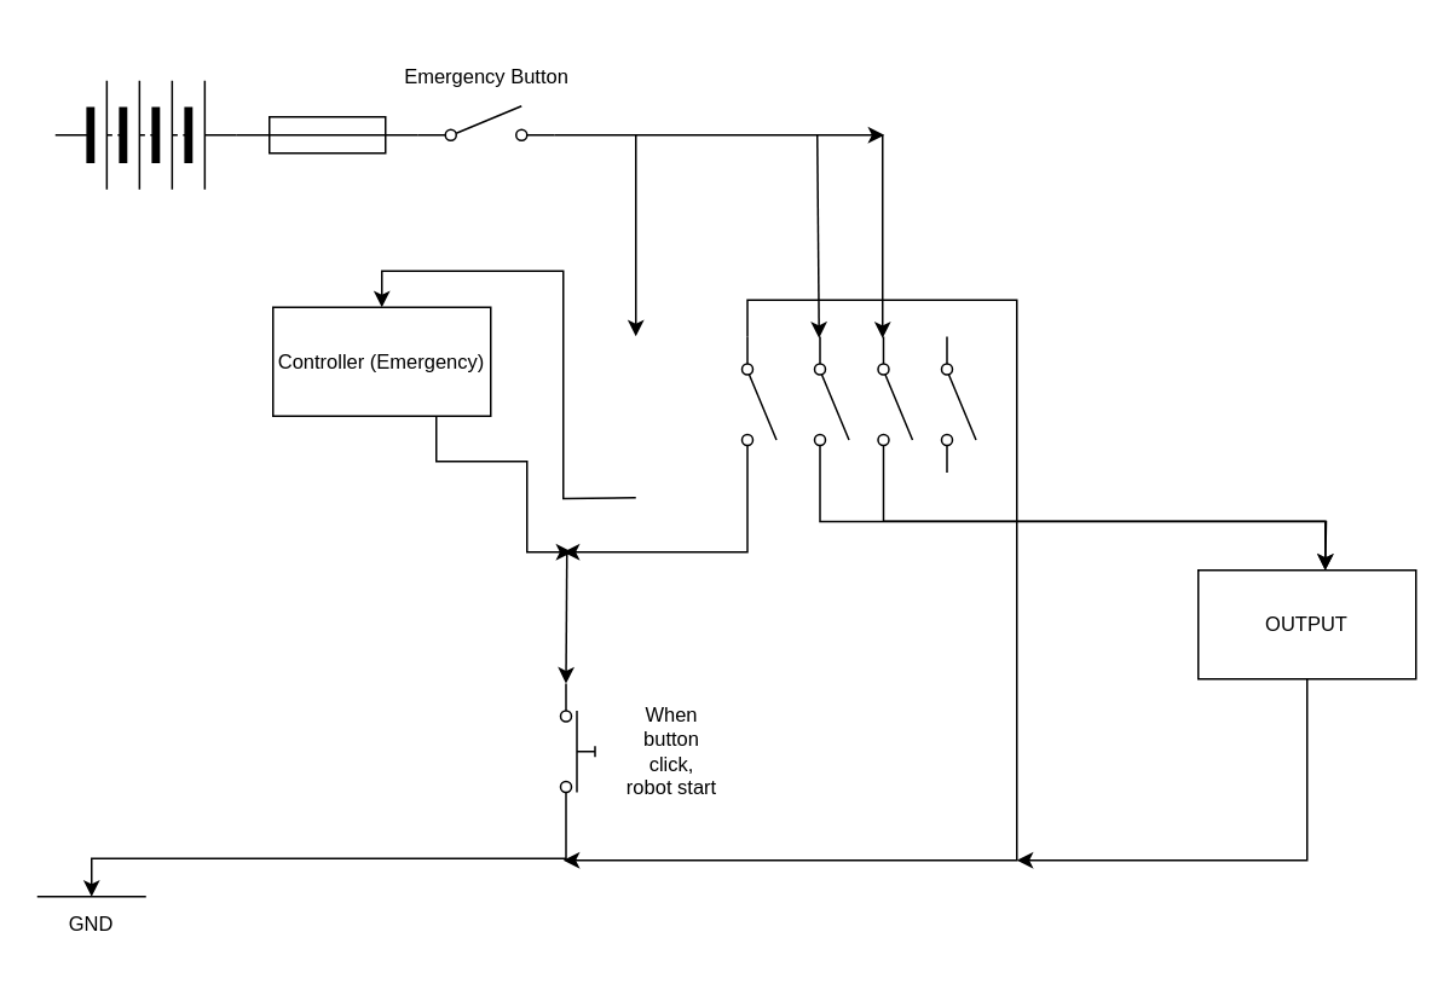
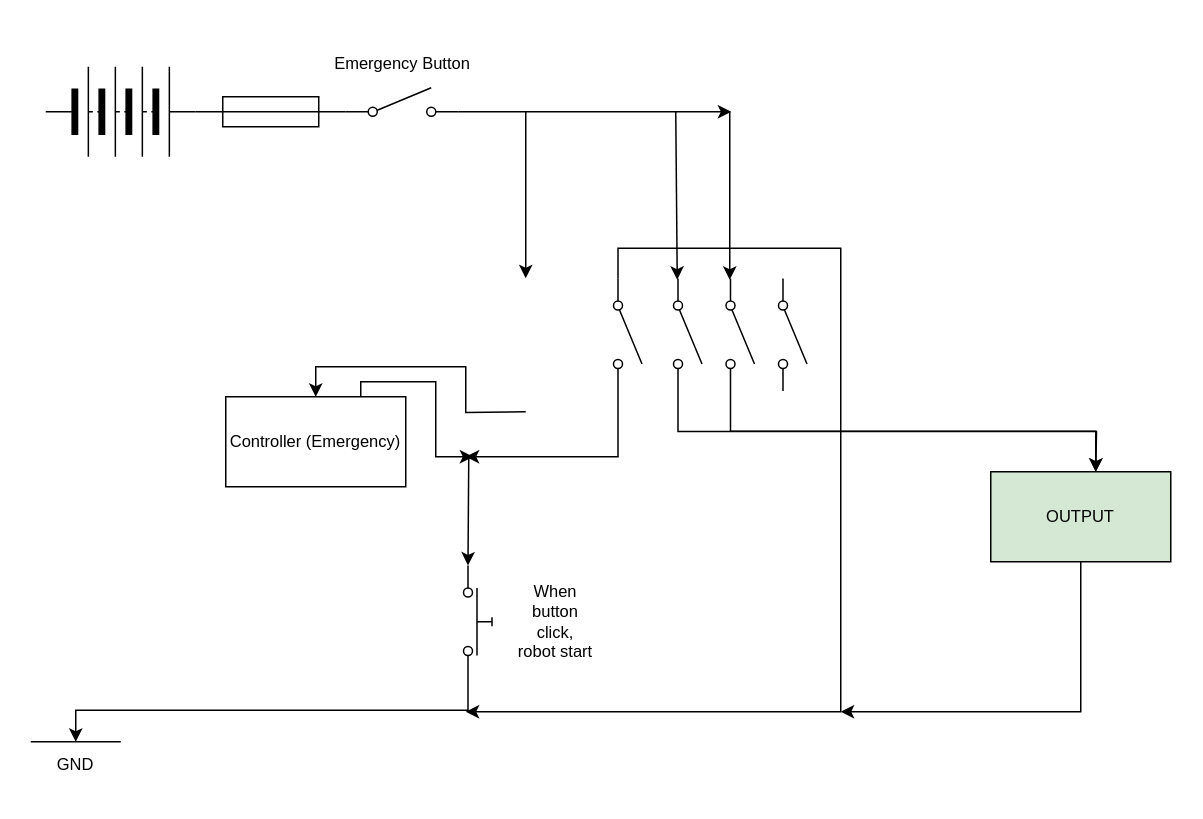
  <mxCell id="0" />
  <mxCell id="1" parent="0" />
  <mxCell id="2" style="edgeStyle=orthogonalEdgeStyle;rounded=0;orthogonalLoop=1;jettySize=auto;html=1;entryX=0.5;entryY=0;entryDx=0;entryDy=0;fontSize=11;" edge="1" parent="1" target="16"><mxGeometry relative="1" as="geometry"><mxPoint x="350" y="270" as="sourcePoint" /></mxGeometry></mxCell>
  <mxCell id="3" style="edgeStyle=orthogonalEdgeStyle;rounded=0;orthogonalLoop=1;jettySize=auto;html=1;exitX=1;exitY=0.8;exitDx=0;exitDy=0;fontSize=11;" edge="1" parent="1" source="6"><mxGeometry relative="1" as="geometry"><mxPoint x="310" y="300" as="targetPoint" /><Array as="points"><mxPoint x="412" y="300" /></Array></mxGeometry></mxCell>
  <mxCell id="4" value="" style="shape=image;verticalLabelPosition=bottom;labelBackgroundColor=default;verticalAlign=top;aspect=fixed;imageAspect=0;image=https://upload.wikimedia.org/wikipedia/commons/thumb/9/92/SPST-NO_relay_symbol.svg/1200px-SPST-NO_relay_symbol.svg.png;" vertex="1" parent="1"><mxGeometry x="340" y="170" width="69" height="97.24" as="geometry" /></mxCell>
  <mxCell id="5" style="edgeStyle=orthogonalEdgeStyle;rounded=0;orthogonalLoop=1;jettySize=auto;html=1;exitX=0;exitY=0.8;exitDx=0;exitDy=0;fontSize=11;" edge="1" parent="1" source="6"><mxGeometry relative="1" as="geometry"><mxPoint x="310" y="470" as="targetPoint" /><Array as="points"><mxPoint x="412" y="161" /><mxPoint x="560" y="161" /><mxPoint x="560" y="470" /></Array></mxGeometry></mxCell>
  <mxCell id="6" value="" style="shape=mxgraph.electrical.electro-mechanical.singleSwitch;aspect=fixed;elSwitchState=off;rotation=-90;direction=west;" vertex="1" parent="1"><mxGeometry x="380" y="208.62" width="75" height="20" as="geometry" /></mxCell>
  <mxCell id="7" style="edgeStyle=orthogonalEdgeStyle;rounded=0;orthogonalLoop=1;jettySize=auto;html=1;exitX=1;exitY=0.8;exitDx=0;exitDy=0;fontSize=11;" edge="1" parent="1" source="8"><mxGeometry relative="1" as="geometry"><mxPoint x="730" y="310" as="targetPoint" /></mxGeometry></mxCell>
  <mxCell id="8" value="" style="shape=mxgraph.electrical.electro-mechanical.singleSwitch;aspect=fixed;elSwitchState=off;rotation=-90;direction=west;" vertex="1" parent="1"><mxGeometry x="420" y="208.62" width="75" height="20" as="geometry" /></mxCell>
  <mxCell id="9" style="edgeStyle=orthogonalEdgeStyle;rounded=0;orthogonalLoop=1;jettySize=auto;html=1;exitX=1;exitY=0.8;exitDx=0;exitDy=0;fontSize=11;" edge="1" parent="1" source="10"><mxGeometry relative="1" as="geometry"><mxPoint x="730" y="310" as="targetPoint" /><Array as="points"><mxPoint x="487" y="283" /><mxPoint x="730" y="283" /></Array></mxGeometry></mxCell>
  <mxCell id="10" value="" style="shape=mxgraph.electrical.electro-mechanical.singleSwitch;aspect=fixed;elSwitchState=off;rotation=-90;direction=west;" vertex="1" parent="1"><mxGeometry x="455" y="208.62" width="75" height="20" as="geometry" /></mxCell>
  <mxCell id="11" value="" style="shape=mxgraph.electrical.electro-mechanical.singleSwitch;aspect=fixed;elSwitchState=off;rotation=-90;direction=west;" vertex="1" parent="1"><mxGeometry x="490" y="208.62" width="75" height="20" as="geometry" /></mxCell>
  <mxCell id="12" value="" style="pointerEvents=1;verticalLabelPosition=bottom;shadow=0;dashed=0;align=center;html=1;verticalAlign=top;shape=mxgraph.electrical.miscellaneous.batteryStack;" vertex="1" parent="1"><mxGeometry x="30" y="40" width="100" height="60" as="geometry" /></mxCell>
  <mxCell id="13" value="" style="pointerEvents=1;verticalLabelPosition=bottom;shadow=0;dashed=0;align=center;html=1;verticalAlign=top;shape=mxgraph.electrical.miscellaneous.fuse_2;fontSize=50;" vertex="1" parent="1"><mxGeometry x="130" y="60" width="100" height="20" as="geometry" /></mxCell>
  <mxCell id="14" value="&lt;font style=&quot;font-size: 11px;&quot;&gt;Emergency Button&lt;/font&gt;" style="text;html=1;strokeColor=none;fillColor=none;align=center;verticalAlign=middle;whiteSpace=wrap;rounded=0;fontSize=49;" vertex="1" parent="1"><mxGeometry x="211.5" y="20" width="112" height="10" as="geometry" /></mxCell>
  <mxCell id="15" style="edgeStyle=orthogonalEdgeStyle;rounded=0;orthogonalLoop=1;jettySize=auto;html=1;exitX=0.75;exitY=0;exitDx=0;exitDy=0;fontSize=11;" edge="1" parent="1" source="16"><mxGeometry relative="1" as="geometry"><mxPoint x="315" y="300" as="targetPoint" /><Array as="points"><mxPoint x="240" y="250" /><mxPoint x="290" y="250" /><mxPoint x="290" y="300" /></Array></mxGeometry></mxCell>
- <mxCell id="16" value="Controller (Emergency)" style="rounded=0;whiteSpace=wrap;html=1;fontSize=11;" vertex="1" parent="1"><mxGeometry x="150" y="165" width="120" height="60" as="geometry" /></mxCell>
+ <mxCell id="16" value="Controller (Emergency)" style="rounded=0;whiteSpace=wrap;html=1;fontSize=11;" vertex="1" parent="1"><mxGeometry x="150" y="260" width="120" height="60" as="geometry" /></mxCell>
  <mxCell id="17" value="" style="endArrow=none;html=1;rounded=0;fontSize=11;startArrow=none;" edge="1" parent="1" source="18"><mxGeometry width="50" height="50" relative="1" as="geometry"><mxPoint x="20" y="490" as="sourcePoint" /><mxPoint x="80" y="490" as="targetPoint" /></mxGeometry></mxCell>
  <mxCell id="18" value="GND" style="text;html=1;strokeColor=none;fillColor=none;align=center;verticalAlign=middle;whiteSpace=wrap;rounded=0;fontSize=11;" vertex="1" parent="1"><mxGeometry x="20" y="490" width="60" height="30" as="geometry" /></mxCell>
  <mxCell id="19" value="" style="endArrow=none;html=1;rounded=0;fontSize=11;" edge="1" parent="1" target="18"><mxGeometry width="50" height="50" relative="1" as="geometry"><mxPoint x="20" y="490" as="sourcePoint" /><mxPoint x="80" y="490" as="targetPoint" /></mxGeometry></mxCell>
  <mxCell id="20" value="" style="endArrow=none;html=1;rounded=0;fontSize=11;" edge="1" parent="1"><mxGeometry width="50" height="50" relative="1" as="geometry"><mxPoint x="20" y="490" as="sourcePoint" /><mxPoint x="80" y="490" as="targetPoint" /></mxGeometry></mxCell>
  <mxCell id="21" style="edgeStyle=orthogonalEdgeStyle;rounded=0;orthogonalLoop=1;jettySize=auto;html=1;exitX=1;exitY=0.8;exitDx=0;exitDy=0;fontSize=11;" edge="1" parent="1" source="22"><mxGeometry relative="1" as="geometry"><mxPoint x="50" y="490" as="targetPoint" /><Array as="points"><mxPoint x="312" y="469" /><mxPoint x="50" y="469" /></Array></mxGeometry></mxCell>
  <mxCell id="22" value="" style="shape=mxgraph.electrical.electro-mechanical.pushbutton;aspect=fixed;elSwitchState=off;fontSize=11;rotation=90;" vertex="1" parent="1"><mxGeometry x="280" y="400" width="75" height="20" as="geometry" /></mxCell>
  <mxCell id="23" value="" style="endArrow=classic;html=1;rounded=0;fontSize=11;" edge="1" parent="1"><mxGeometry width="50" height="50" relative="1" as="geometry"><mxPoint x="450" y="70" as="sourcePoint" /><mxPoint x="451" y="182" as="targetPoint" /></mxGeometry></mxCell>
  <mxCell id="24" value="" style="endArrow=classic;html=1;rounded=0;fontSize=11;" edge="1" parent="1"><mxGeometry width="50" height="50" relative="1" as="geometry"><mxPoint x="486" y="70" as="sourcePoint" /><mxPoint x="486" y="182" as="targetPoint" /></mxGeometry></mxCell>
  <mxCell id="25" value="When button click,&lt;br&gt;robot start" style="text;html=1;strokeColor=none;fillColor=none;align=center;verticalAlign=middle;whiteSpace=wrap;rounded=0;fontSize=11;" vertex="1" parent="1"><mxGeometry x="340" y="395" width="60" height="30" as="geometry" /></mxCell>
  <mxCell id="26" style="edgeStyle=orthogonalEdgeStyle;rounded=0;orthogonalLoop=1;jettySize=auto;html=1;exitX=0.5;exitY=1;exitDx=0;exitDy=0;fontSize=11;" edge="1" parent="1" source="27"><mxGeometry relative="1" as="geometry"><mxPoint x="560" y="470" as="targetPoint" /><Array as="points"><mxPoint x="720" y="470" /></Array></mxGeometry></mxCell>
- <mxCell id="27" value="OUTPUT" style="rounded=0;whiteSpace=wrap;html=1;fontSize=11;" vertex="1" parent="1"><mxGeometry x="660" y="310" width="120" height="60" as="geometry" /></mxCell>
+ <mxCell id="27" value="OUTPUT" style="rounded=0;whiteSpace=wrap;html=1;fontSize=11;fillColor=#d5e8d4;" vertex="1" parent="1"><mxGeometry x="660" y="310" width="120" height="60" as="geometry" /></mxCell>
  <mxCell id="28" value="" style="endArrow=classic;html=1;rounded=0;fontSize=11;" edge="1" parent="1"><mxGeometry width="50" height="50" relative="1" as="geometry"><mxPoint x="350" y="70" as="sourcePoint" /><mxPoint x="350" y="181" as="targetPoint" /></mxGeometry></mxCell>
  <mxCell id="29" value="" style="endArrow=classic;html=1;rounded=0;fontSize=11;entryX=0;entryY=0.8;entryDx=0;entryDy=0;" edge="1" parent="1" target="22"><mxGeometry width="50" height="50" relative="1" as="geometry"><mxPoint x="312" y="300" as="sourcePoint" /><mxPoint x="240" y="370" as="targetPoint" /></mxGeometry></mxCell>
  <mxCell id="30" style="edgeStyle=orthogonalEdgeStyle;rounded=0;orthogonalLoop=1;jettySize=auto;html=1;exitX=1;exitY=0.8;exitDx=0;exitDy=0;fontSize=11;" edge="1" parent="1" source="31"><mxGeometry relative="1" as="geometry"><mxPoint x="487" y="70" as="targetPoint" /></mxGeometry></mxCell>
  <mxCell id="31" value="" style="shape=mxgraph.electrical.electro-mechanical.singleSwitch;aspect=fixed;elSwitchState=off;fontSize=11;" vertex="1" parent="1"><mxGeometry x="230" y="54" width="75" height="20" as="geometry" /></mxCell>
